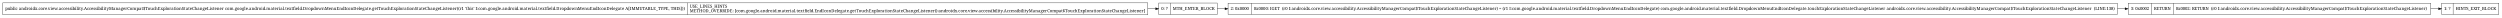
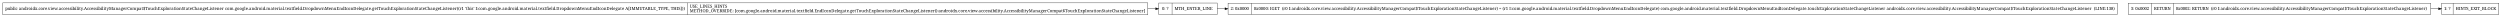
  digraph {
    fontname="Noto Serif"
    rankdir=LR
    node [fontname="Noto Serif" shape=record]
    edge [fontname="Noto Serif"]
-   n1 [label="{0\:\ ?|MTH_ENTER_BLOCK\l}"]
+   n1 [label="{0\:\ ?|MTH_ENTER_LINE\l}"]
    n2 [label="{2\:\ 0x0000|0x0000: IGET  (r0 I:androidx.core.view.accessibility.AccessibilityManagerCompat$TouchExplorationStateChangeListener) = (r1 I:com.google.android.material.textfield.DropdownMenuEndIconDelegate) com.google.android.material.textfield.DropdownMenuEndIconDelegate.touchExplorationStateChangeListener androidx.core.view.accessibility.AccessibilityManagerCompat$TouchExplorationStateChangeListener  (LINE:138)\l}"]
    n3 [label="{3\:\ 0x0002|RETURN\l|0x0002: RETURN  (r0 I:androidx.core.view.accessibility.AccessibilityManagerCompat$TouchExplorationStateChangeListener) \l}"]
    n4 [label="{1\:\ ?|HINTS_EXIT_BLOCK\l}"]
    n5 [label="{public androidx.core.view.accessibility.AccessibilityManagerCompat$TouchExplorationStateChangeListener com.google.android.material.textfield.DropdownMenuEndIconDelegate.getTouchExplorationStateChangeListener((r1 'this' I:com.google.android.material.textfield.DropdownMenuEndIconDelegate A[IMMUTABLE_TYPE, THIS]))  | USE_LINES_HINTS\lMETHOD_OVERRIDE: [com.google.android.material.textfield.EndIconDelegate.getTouchExplorationStateChangeListener():androidx.core.view.accessibility.AccessibilityManagerCompat$TouchExplorationStateChangeListener]\l}"]
    n1 -> n2
-   n2 -> n3
    n3 -> n4
    n5 -> n1
  }
